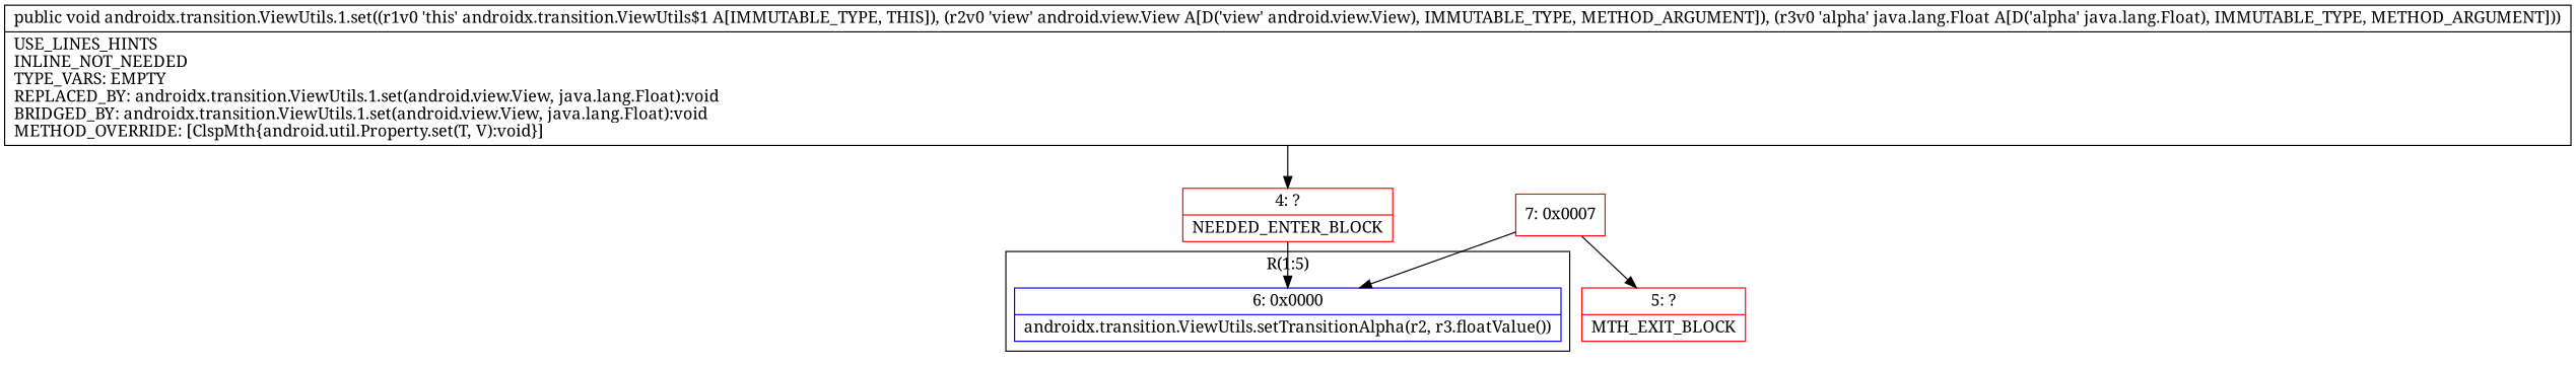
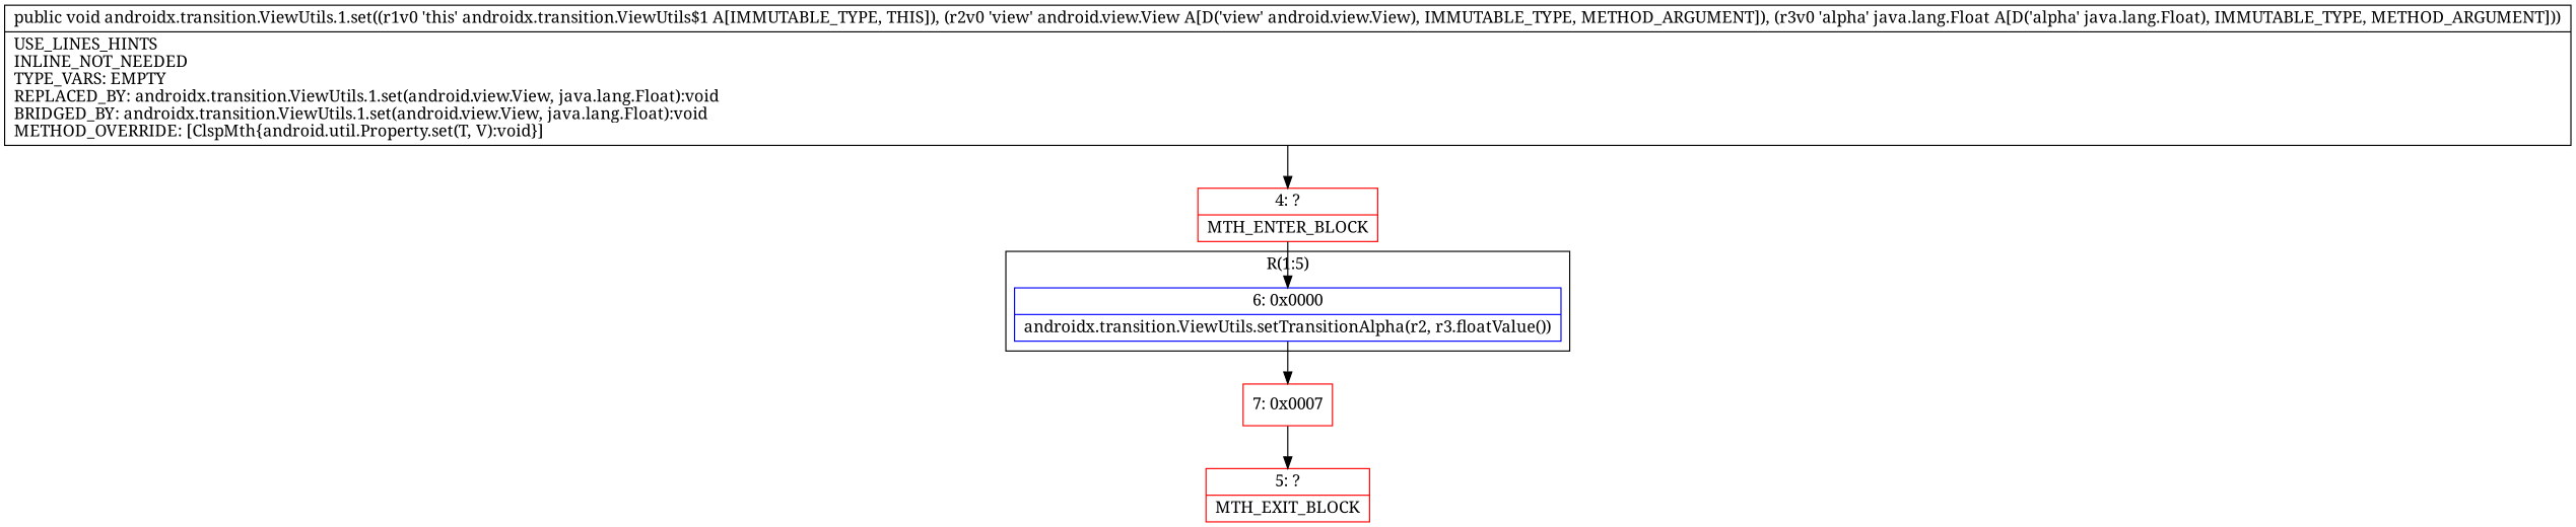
  digraph {
    fontname="Noto Serif"
    node [color=red fontname="Noto Serif" shape=record]
    edge [fontname="Noto Serif"]
    n1 [color=blue label="{6\:\ 0x0000|androidx.transition.ViewUtils.setTransitionAlpha(r2, r3.floatValue())\l}"]
    n2 [label="{7\:\ 0x0007}"]
    n3 [label="{5\:\ ?|MTH_EXIT_BLOCK\l}"]
-   n4 [label="{4\:\ ?|NEEDED_ENTER_BLOCK\l}"]
+   n4 [label="{4\:\ ?|MTH_ENTER_BLOCK\l}"]
    n5 [label="{public void androidx.transition.ViewUtils.1.set((r1v0 'this' androidx.transition.ViewUtils$1 A[IMMUTABLE_TYPE, THIS]), (r2v0 'view' android.view.View A[D('view' android.view.View), IMMUTABLE_TYPE, METHOD_ARGUMENT]), (r3v0 'alpha' java.lang.Float A[D('alpha' java.lang.Float), IMMUTABLE_TYPE, METHOD_ARGUMENT]))  | USE_LINES_HINTS\lINLINE_NOT_NEEDED\lTYPE_VARS: EMPTY\lREPLACED_BY: androidx.transition.ViewUtils.1.set(android.view.View, java.lang.Float):void\lBRIDGED_BY: androidx.transition.ViewUtils.1.set(android.view.View, java.lang.Float):void\lMETHOD_OVERRIDE: [ClspMth\{android.util.Property.set(T, V):void\}]\l}" color=""]
    subgraph cluster_1 {
      label="R(1:5)"
      n1
    }
-   n2 -> n1
+   n1 -> n2
    n2 -> n3
    n4 -> n1
    n5 -> n4
  }
